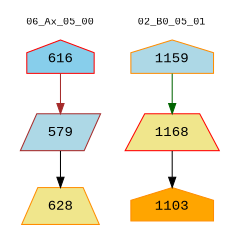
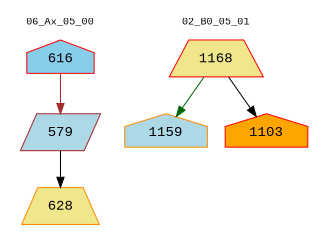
  digraph {
    fontname="Liberation Mono"
    node [color=darkorange fillcolor=lightblue fontname="Liberation Mono" shape=house style=filled]
    edge [color=black fontname="Liberation Mono"]
    n1 [color=red fillcolor=skyblue label=616]
    n2 [color=brown label=579 shape=parallelogram]
    n3 [fillcolor=khaki label=628 shape=trapezium]
    n4 [label=1159]
    n5 [color=red fillcolor=khaki label=1168 shape=trapezium]
-   n6 [fillcolor=orange label=1103]
+   n6 [color=red fillcolor=orange label=1103]
    subgraph cluster_1 {
      color=white
      fontsize=10
      label="06_Ax_05_00"
      n1
      n2
      n3
    }
    subgraph cluster_2 {
      color=white
      fontsize=10
      label="02_B0_05_01"
      n4
      n5
      n6
    }
    n1 -> n2 [color=brown]
    n2 -> n3
-   n4 -> n5 [color=darkgreen]
+   n5 -> n4 [color=darkgreen]
    n5 -> n6
  }
